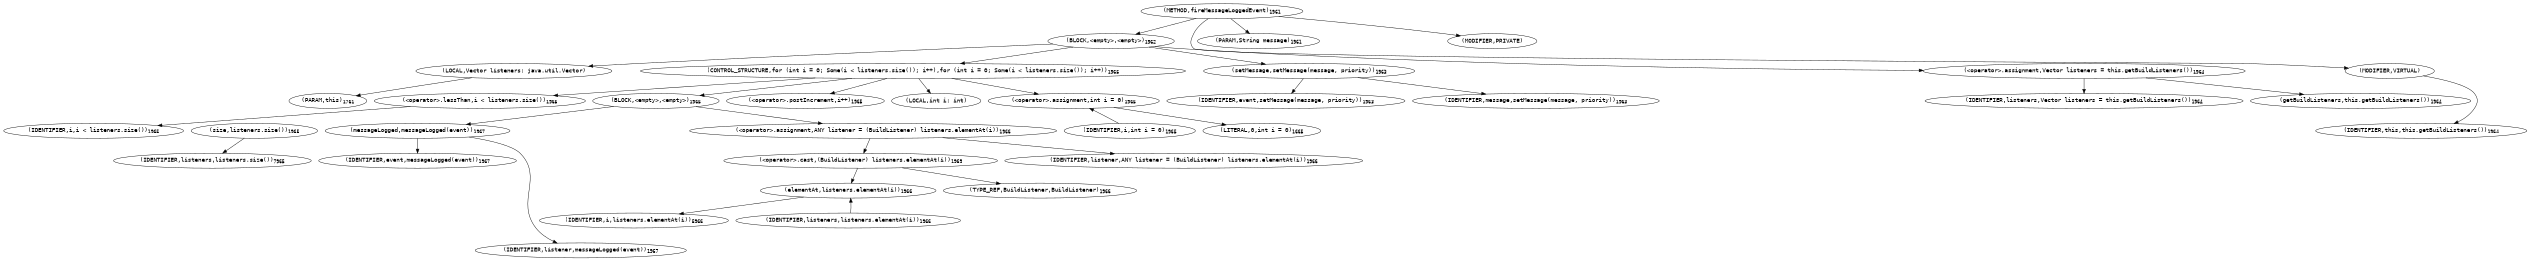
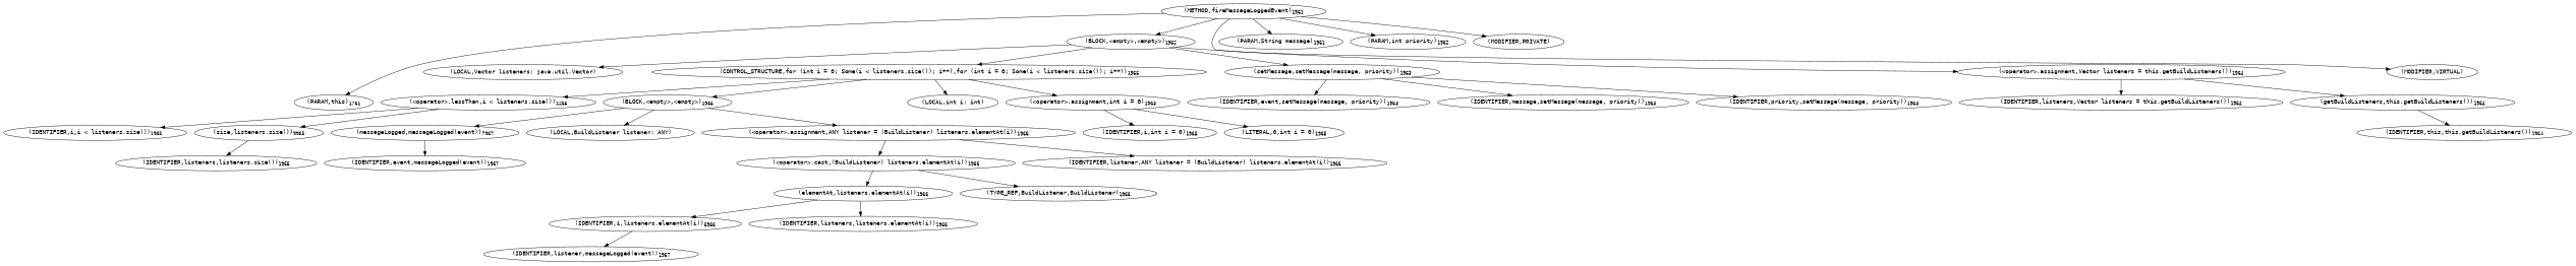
  digraph {
    fontname="DejaVu Sans Mono"
    node [fontname="DejaVu Sans Mono"]
    edge [fontname="DejaVu Sans Mono"]
    n1 [label=<(METHOD,fireMessageLoggedEvent)<SUB>1961</SUB>>]
    n2 [label=<(PARAM,this)<SUB>1761</SUB>>]
    n3 [label=<(PARAM,String message)<SUB>1961</SUB>>]
+   n4 [label=<(PARAM,int priority)<SUB>1962</SUB>>]
    n5 [label=<(BLOCK,&lt;empty&gt;,&lt;empty&gt;)<SUB>1962</SUB>>]
    n6 [label=<(MODIFIER,PRIVATE)>]
    n7 [label=<(MODIFIER,VIRTUAL)>]
    n8 [label=<(setMessage,setMessage(message, priority))<SUB>1963</SUB>>]
    n9 [label=<(LOCAL,Vector listeners: java.util.Vector)>]
    n10 [label=<(&lt;operator&gt;.assignment,Vector listeners = this.getBuildListeners())<SUB>1964</SUB>>]
    n11 [label=<(CONTROL_STRUCTURE,for (int i = 0; Some(i &lt; listeners.size()); i++),for (int i = 0; Some(i &lt; listeners.size()); i++))<SUB>1965</SUB>>]
    n12 [label=<(IDENTIFIER,event,setMessage(message, priority))<SUB>1963</SUB>>]
    n13 [label=<(IDENTIFIER,message,setMessage(message, priority))<SUB>1963</SUB>>]
+   n14 [label=<(IDENTIFIER,priority,setMessage(message, priority))<SUB>1963</SUB>>]
    n15 [label=<(IDENTIFIER,listeners,Vector listeners = this.getBuildListeners())<SUB>1964</SUB>>]
    n16 [label=<(getBuildListeners,this.getBuildListeners())<SUB>1964</SUB>>]
    n17 [label=<(LOCAL,int i: int)>]
-   n18 [label=<(&lt;operator&gt;.assignment,int i = 0)<SUB>1965</SUB>>]
-   n19 [label=<(&lt;operator&gt;.lessThan,i &lt; listeners.size())<SUB>1965</SUB>>]
-   n20 [label=<(&lt;operator&gt;.postIncrement,i++)<SUB>1965</SUB>>]
+   n18 [label=<(&lt;operator&gt;.assignment,int i = 0)<SUB>1963</SUB>>]
+   n19 [label=<(&lt;operator&gt;.lessThan,i &lt; listeners.size())<SUB>1265</SUB>>]
    n21 [label=<(BLOCK,&lt;empty&gt;,&lt;empty&gt;)<SUB>1965</SUB>>]
    n22 [label=<(IDENTIFIER,this,this.getBuildListeners())<SUB>1964</SUB>>]
    n23 [label=<(IDENTIFIER,i,int i = 0)<SUB>1965</SUB>>]
-   n24 [label=<(LITERAL,0,int i = 0)<SUB>1665</SUB>>]
+   n24 [label=<(LITERAL,0,int i = 0)<SUB>1965</SUB>>]
    n25 [label=<(IDENTIFIER,i,i &lt; listeners.size())<SUB>1965</SUB>>]
-   n26 [label=<(size,listeners.size())<SUB>1965</SUB>>]
+   n26 [label=<(size,listeners.size())<SUB>9965</SUB>>]
+   n27 [label=<(LOCAL,BuildListener listener: ANY)>]
    n28 [label=<(&lt;operator&gt;.assignment,ANY listener = (BuildListener) listeners.elementAt(i))<SUB>1966</SUB>>]
-   n29 [label=<(messageLogged,messageLogged(event))<SUB>1967</SUB>>]
-   n30 [label=<(IDENTIFIER,listeners,listeners.size())<SUB>7965</SUB>>]
+   n29 [label=<(messageLogged,messageLogged(event))<SUB>7967</SUB>>]
+   n30 [label=<(IDENTIFIER,listeners,listeners.size())<SUB>1965</SUB>>]
    n31 [label=<(IDENTIFIER,listener,ANY listener = (BuildListener) listeners.elementAt(i))<SUB>1966</SUB>>]
-   n32 [label=<(&lt;operator&gt;.cast,(BuildListener) listeners.elementAt(i))<SUB>1969</SUB>>]
+   n32 [label=<(&lt;operator&gt;.cast,(BuildListener) listeners.elementAt(i))<SUB>1966</SUB>>]
    n33 [label=<(IDENTIFIER,listener,messageLogged(event))<SUB>1967</SUB>>]
    n34 [label=<(IDENTIFIER,event,messageLogged(event))<SUB>1967</SUB>>]
    n35 [label=<(TYPE_REF,BuildListener,BuildListener)<SUB>1966</SUB>>]
    n36 [label=<(elementAt,listeners.elementAt(i))<SUB>1966</SUB>>]
    n37 [label=<(IDENTIFIER,listeners,listeners.elementAt(i))<SUB>1966</SUB>>]
    n38 [label=<(IDENTIFIER,i,listeners.elementAt(i))<SUB>5966</SUB>>]
-   n9 -> n2
+   n1 -> n2
    n1 -> n3
+   n1 -> n4
    n1 -> n5
    n1 -> n6
    n1 -> n7
    n5 -> n8
    n5 -> n9
    n5 -> n10
    n5 -> n11
    n8 -> n12
    n8 -> n13
+   n8 -> n14
    n10 -> n15
    n10 -> n16
    n11 -> n17
    n11 -> n18
    n11 -> n19
-   n11 -> n20
    n11 -> n21
-   n7 -> n22
-   n23 -> n18
+   n16 -> n22
+   n18 -> n23
    n18 -> n24
    n19 -> n25
+   n19 -> n26
+   n21 -> n27
    n21 -> n28
    n21 -> n29
    n26 -> n30
    n28 -> n31
    n28 -> n32
-   n29 -> n33
+   n38 -> n33
    n29 -> n34
    n32 -> n35
    n32 -> n36
-   n37 -> n36
+   n36 -> n37
    n36 -> n38
  }
